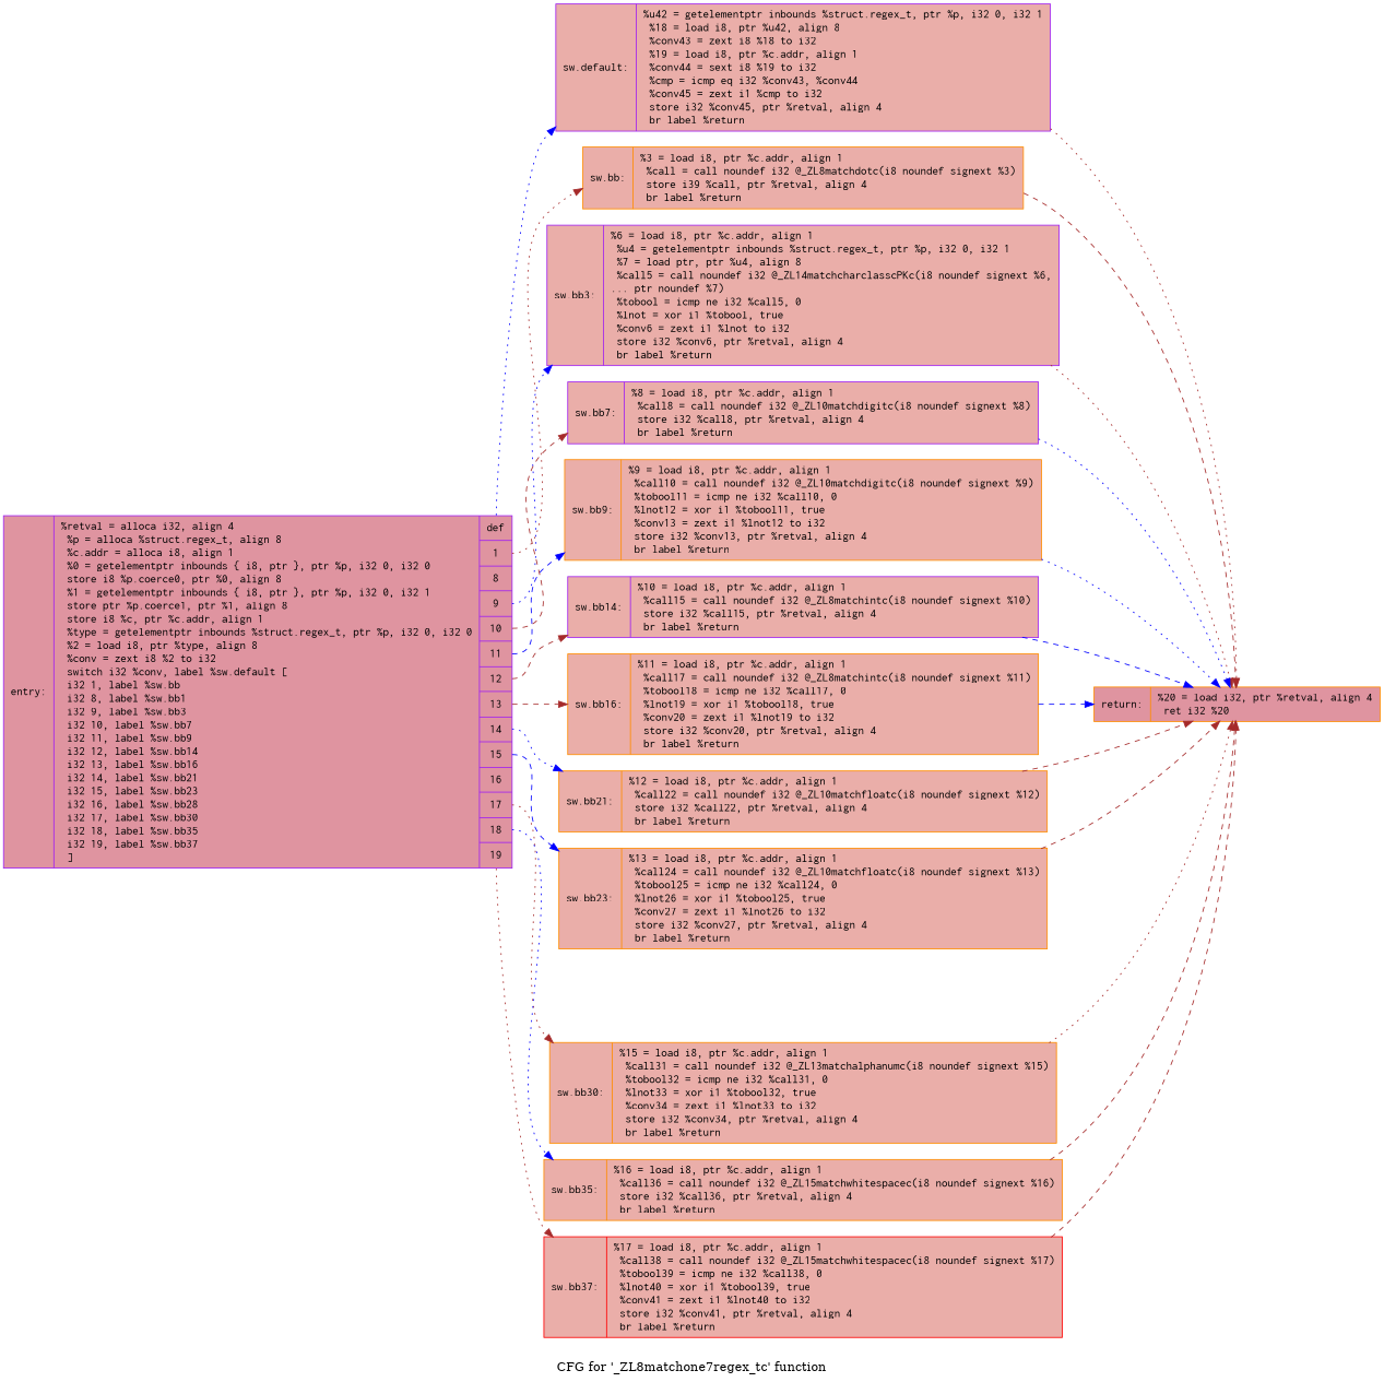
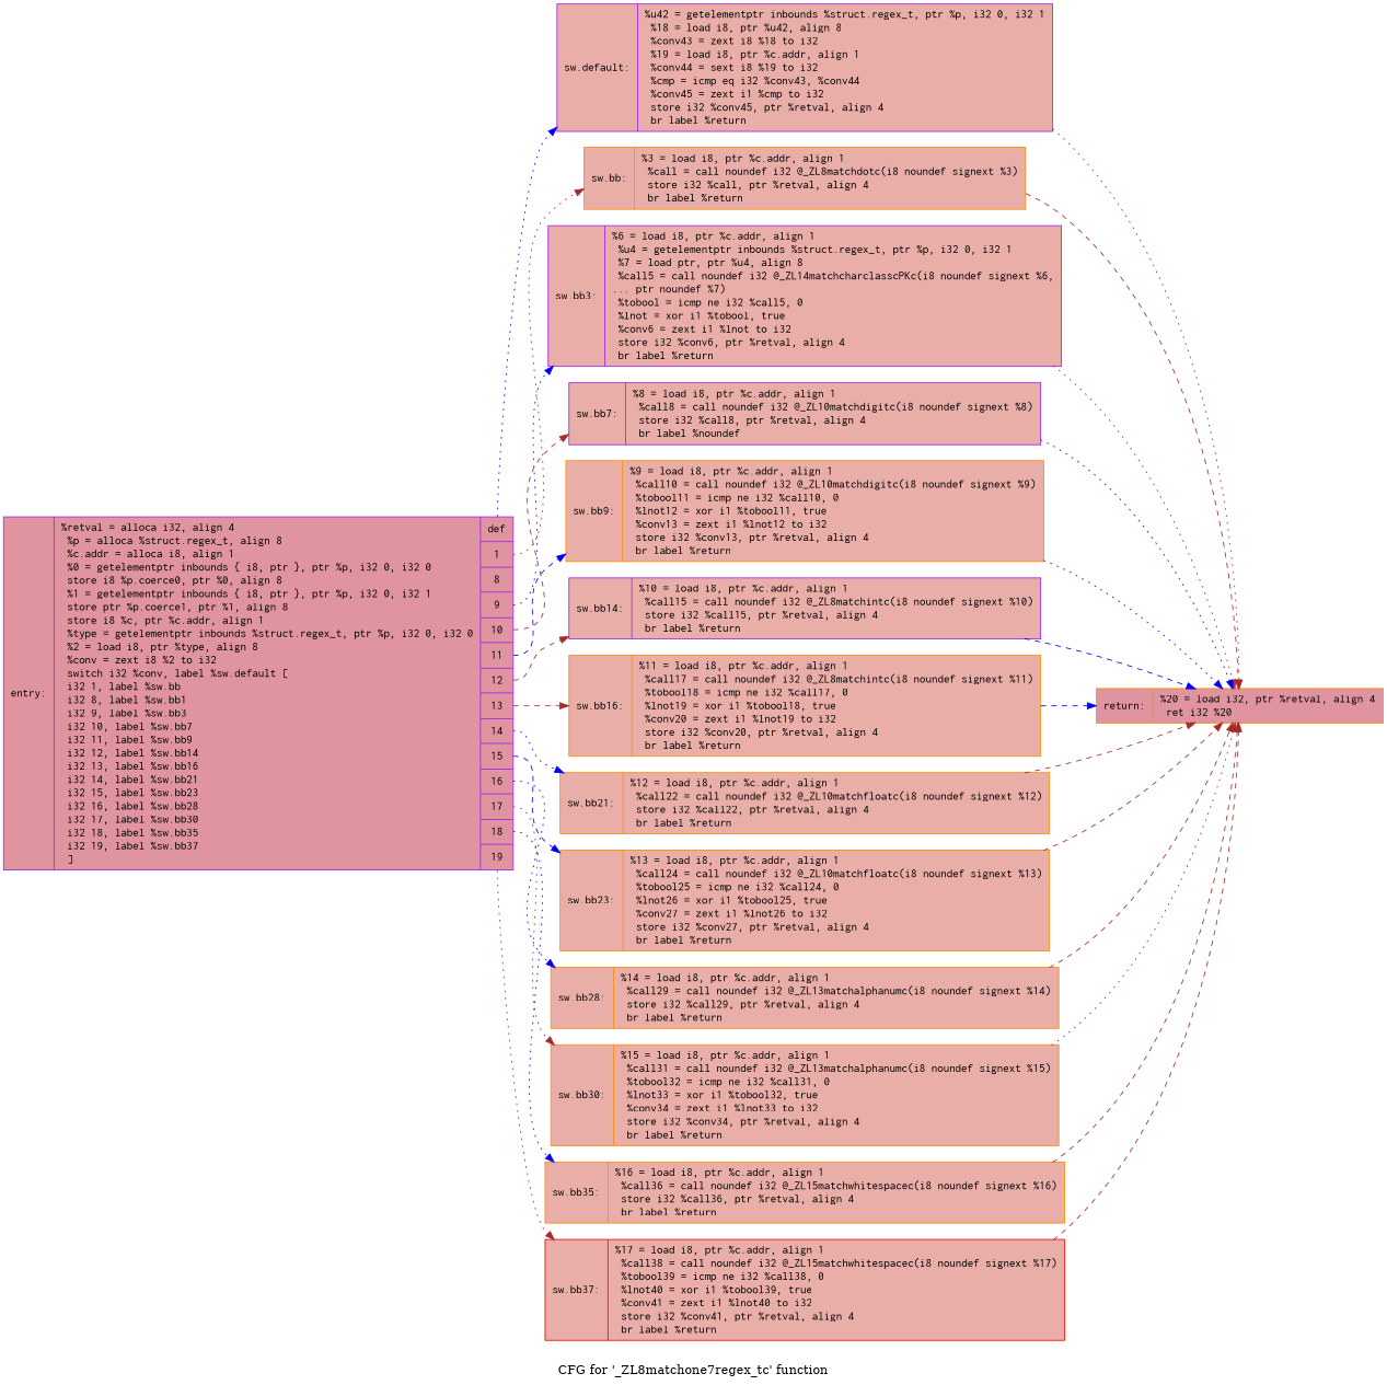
  digraph {
    label="CFG for '_ZL8matchone7regex_tc' function"
    rankdir=LR
    node [color=darkorange fillcolor="#d0473d70" fontname=Courier shape=record style=filled]
    edge [color=brown style=dotted]
    n1 [color=purple fillcolor="#b70d2870" label="{entry:\l|  %retval = alloca i32, align 4\l  %p = alloca %struct.regex_t, align 8\l  %c.addr = alloca i8, align 1\l  %0 = getelementptr inbounds \{ i8, ptr \}, ptr %p, i32 0, i32 0\l  store i8 %p.coerce0, ptr %0, align 8\l  %1 = getelementptr inbounds \{ i8, ptr \}, ptr %p, i32 0, i32 1\l  store ptr %p.coerce1, ptr %1, align 8\l  store i8 %c, ptr %c.addr, align 1\l  %type = getelementptr inbounds %struct.regex_t, ptr %p, i32 0, i32 0\l  %2 = load i8, ptr %type, align 8\l  %conv = zext i8 %2 to i32\l  switch i32 %conv, label %sw.default [\l    i32 1, label %sw.bb\l    i32 8, label %sw.bb1\l    i32 9, label %sw.bb3\l    i32 10, label %sw.bb7\l    i32 11, label %sw.bb9\l    i32 12, label %sw.bb14\l    i32 13, label %sw.bb16\l    i32 14, label %sw.bb21\l    i32 15, label %sw.bb23\l    i32 16, label %sw.bb28\l    i32 17, label %sw.bb30\l    i32 18, label %sw.bb35\l    i32 19, label %sw.bb37\l  ]\l|{<s0>def|<s1>1|<s2>8|<s3>9|<s4>10|<s5>11|<s6>12|<s7>13|<s8>14|<s9>15|<s10>16|<s11>17|<s12>18|<s13>19}}"]
    n2 [color=purple label="{sw.default:\l|  %u42 = getelementptr inbounds %struct.regex_t, ptr %p, i32 0, i32 1\l  %18 = load i8, ptr %u42, align 8\l  %conv43 = zext i8 %18 to i32\l  %19 = load i8, ptr %c.addr, align 1\l  %conv44 = sext i8 %19 to i32\l  %cmp = icmp eq i32 %conv43, %conv44\l  %conv45 = zext i1 %cmp to i32\l  store i32 %conv45, ptr %retval, align 4\l  br label %return\l}"]
-   n3 [label="{sw.bb:\l|  %3 = load i8, ptr %c.addr, align 1\l  %call = call noundef i32 @_ZL8matchdotc(i8 noundef signext %3)\l  store i39 %call, ptr %retval, align 4\l  br label %return\l}"]
+   n3 [label="{sw.bb:\l|  %3 = load i8, ptr %c.addr, align 1\l  %call = call noundef i32 @_ZL8matchdotc(i8 noundef signext %3)\l  store i32 %call, ptr %retval, align 4\l  br label %return\l}"]
    n4 [color=purple label="{sw.bb3:\l|  %6 = load i8, ptr %c.addr, align 1\l  %u4 = getelementptr inbounds %struct.regex_t, ptr %p, i32 0, i32 1\l  %7 = load ptr, ptr %u4, align 8\l  %call5 = call noundef i32 @_ZL14matchcharclasscPKc(i8 noundef signext %6,\l... ptr noundef %7)\l  %tobool = icmp ne i32 %call5, 0\l  %lnot = xor i1 %tobool, true\l  %conv6 = zext i1 %lnot to i32\l  store i32 %conv6, ptr %retval, align 4\l  br label %return\l}"]
-   n5 [color=purple label="{sw.bb7:\l|  %8 = load i8, ptr %c.addr, align 1\l  %call8 = call noundef i32 @_ZL10matchdigitc(i8 noundef signext %8)\l  store i32 %call8, ptr %retval, align 4\l  br label %return\l}"]
+   n5 [color=purple label="{sw.bb7:\l|  %8 = load i8, ptr %c.addr, align 1\l  %call8 = call noundef i32 @_ZL10matchdigitc(i8 noundef signext %8)\l  store i32 %call8, ptr %retval, align 4\l  br label %noundef\l}"]
    n6 [label="{sw.bb9:\l|  %9 = load i8, ptr %c.addr, align 1\l  %call10 = call noundef i32 @_ZL10matchdigitc(i8 noundef signext %9)\l  %tobool11 = icmp ne i32 %call10, 0\l  %lnot12 = xor i1 %tobool11, true\l  %conv13 = zext i1 %lnot12 to i32\l  store i32 %conv13, ptr %retval, align 4\l  br label %return\l}"]
    n7 [color=purple label="{sw.bb14:\l|  %10 = load i8, ptr %c.addr, align 1\l  %call15 = call noundef i32 @_ZL8matchintc(i8 noundef signext %10)\l  store i32 %call15, ptr %retval, align 4\l  br label %return\l}"]
    n8 [label="{sw.bb16:\l|  %11 = load i8, ptr %c.addr, align 1\l  %call17 = call noundef i32 @_ZL8matchintc(i8 noundef signext %11)\l  %tobool18 = icmp ne i32 %call17, 0\l  %lnot19 = xor i1 %tobool18, true\l  %conv20 = zext i1 %lnot19 to i32\l  store i32 %conv20, ptr %retval, align 4\l  br label %return\l}"]
    n9 [label="{sw.bb21:\l|  %12 = load i8, ptr %c.addr, align 1\l  %call22 = call noundef i32 @_ZL10matchfloatc(i8 noundef signext %12)\l  store i32 %call22, ptr %retval, align 4\l  br label %return\l}"]
    n10 [label="{sw.bb23:\l|  %13 = load i8, ptr %c.addr, align 1\l  %call24 = call noundef i32 @_ZL10matchfloatc(i8 noundef signext %13)\l  %tobool25 = icmp ne i32 %call24, 0\l  %lnot26 = xor i1 %tobool25, true\l  %conv27 = zext i1 %lnot26 to i32\l  store i32 %conv27, ptr %retval, align 4\l  br label %return\l}"]
+   n11 [label="{sw.bb28:\l|  %14 = load i8, ptr %c.addr, align 1\l  %call29 = call noundef i32 @_ZL13matchalphanumc(i8 noundef signext %14)\l  store i32 %call29, ptr %retval, align 4\l  br label %return\l}"]
    n12 [label="{sw.bb30:\l|  %15 = load i8, ptr %c.addr, align 1\l  %call31 = call noundef i32 @_ZL13matchalphanumc(i8 noundef signext %15)\l  %tobool32 = icmp ne i32 %call31, 0\l  %lnot33 = xor i1 %tobool32, true\l  %conv34 = zext i1 %lnot33 to i32\l  store i32 %conv34, ptr %retval, align 4\l  br label %return\l}"]
    n13 [label="{sw.bb35:\l|  %16 = load i8, ptr %c.addr, align 1\l  %call36 = call noundef i32 @_ZL15matchwhitespacec(i8 noundef signext %16)\l  store i32 %call36, ptr %retval, align 4\l  br label %return\l}"]
    n14 [color=red label="{sw.bb37:\l|  %17 = load i8, ptr %c.addr, align 1\l  %call38 = call noundef i32 @_ZL15matchwhitespacec(i8 noundef signext %17)\l  %tobool39 = icmp ne i32 %call38, 0\l  %lnot40 = xor i1 %tobool39, true\l  %conv41 = zext i1 %lnot40 to i32\l  store i32 %conv41, ptr %retval, align 4\l  br label %return\l}"]
    n15 [fillcolor="#b70d2870" label="{return:\l|  %20 = load i32, ptr %retval, align 4\l  ret i32 %20\l}"]
    n1 -> n2 [color=blue tailport=s0]
    n1 -> n3 [tailport=s1]
    n1 -> n4 [color=blue tailport=s3]
    n1 -> n5 [style=dashed tailport=s4]
    n1 -> n6 [color=blue style=dashed tailport=s5]
    n1 -> n7 [style=dashed tailport=s6]
    n1 -> n8 [style=dashed tailport=s7]
    n1 -> n9 [color=blue tailport=s8]
    n1 -> n10 [color=blue style=dashed tailport=s9]
+   n1 -> n11 [color=blue tailport=s10]
    n1 -> n12 [tailport=s11]
    n1 -> n13 [color=blue tailport=s12]
    n1 -> n14 [tailport=s13]
    n2 -> n15
    n3 -> n15 [style=dashed]
    n4 -> n15
    n5 -> n15 [color=blue]
    n6 -> n15 [color=blue]
    n7 -> n15 [color=blue style=dashed]
    n8 -> n15 [color=blue style=dashed]
    n9 -> n15 [style=dashed]
    n10 -> n15 [style=dashed]
+   n11 -> n15 [style=dashed]
    n12 -> n15
    n13 -> n15 [style=dashed]
    n14 -> n15 [style=dashed]
  }
